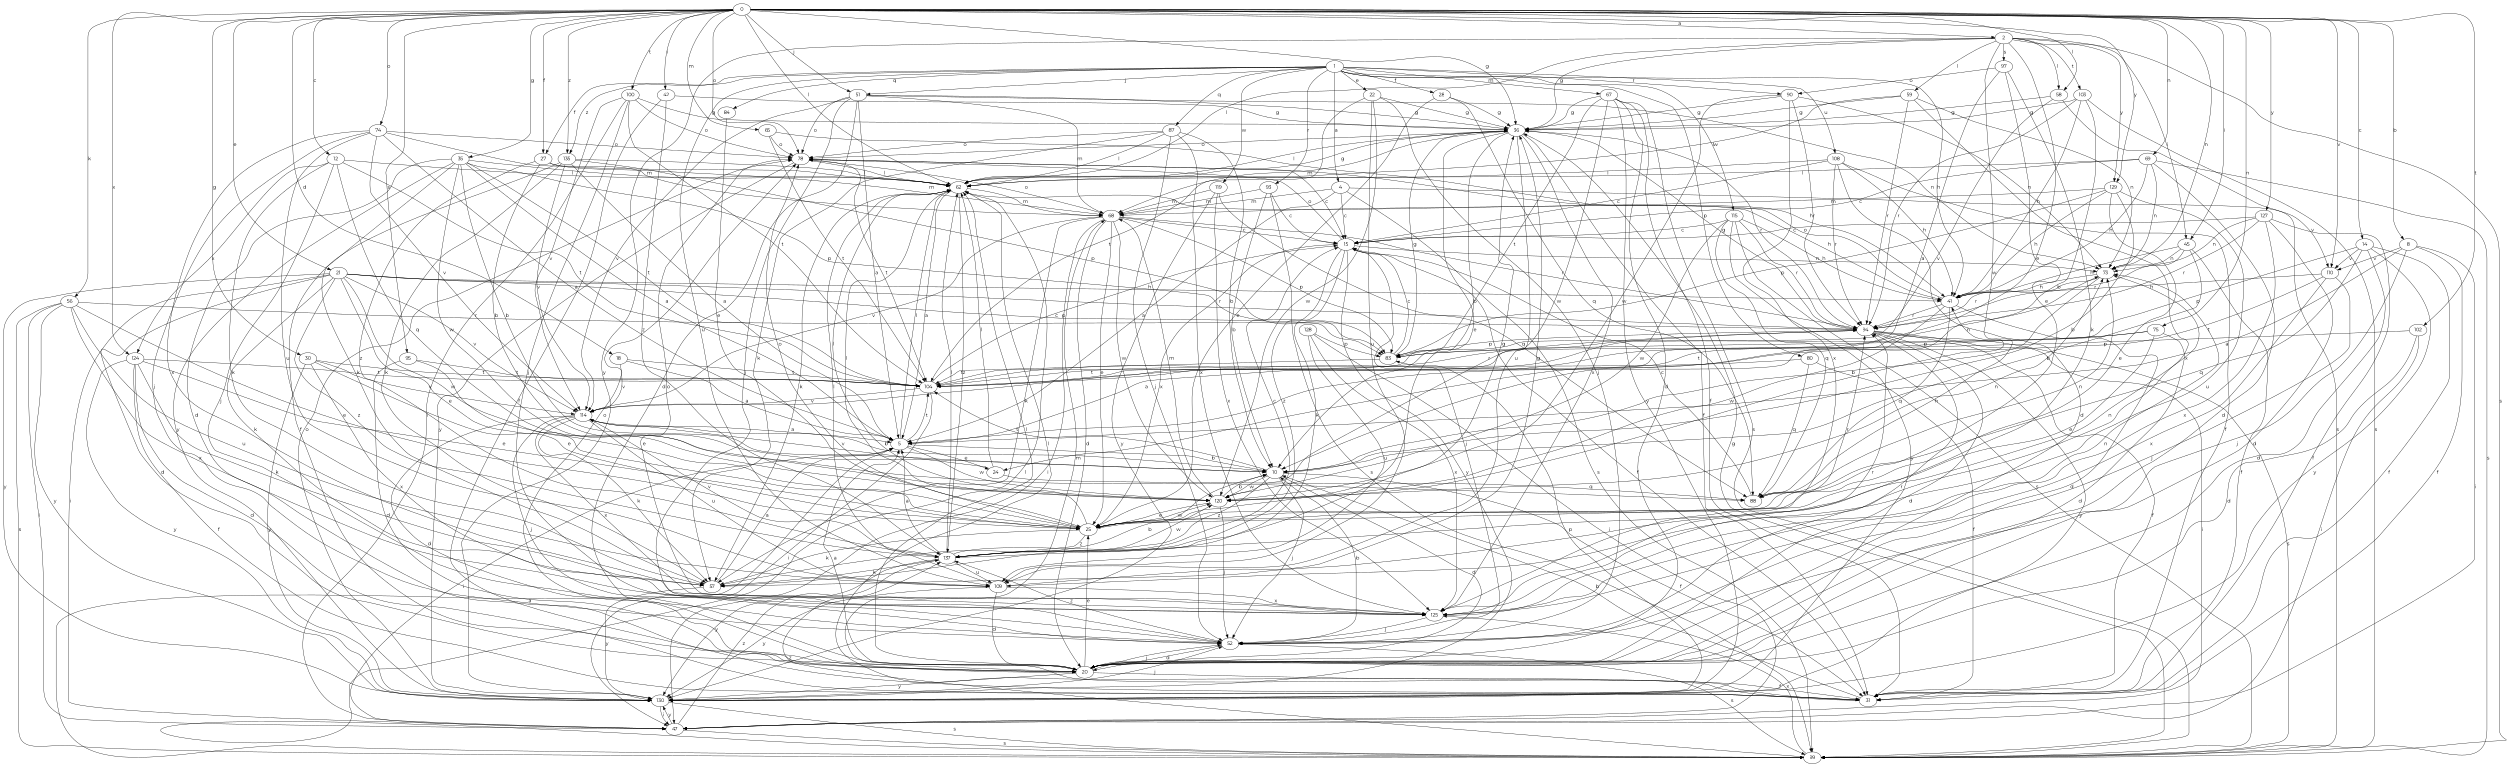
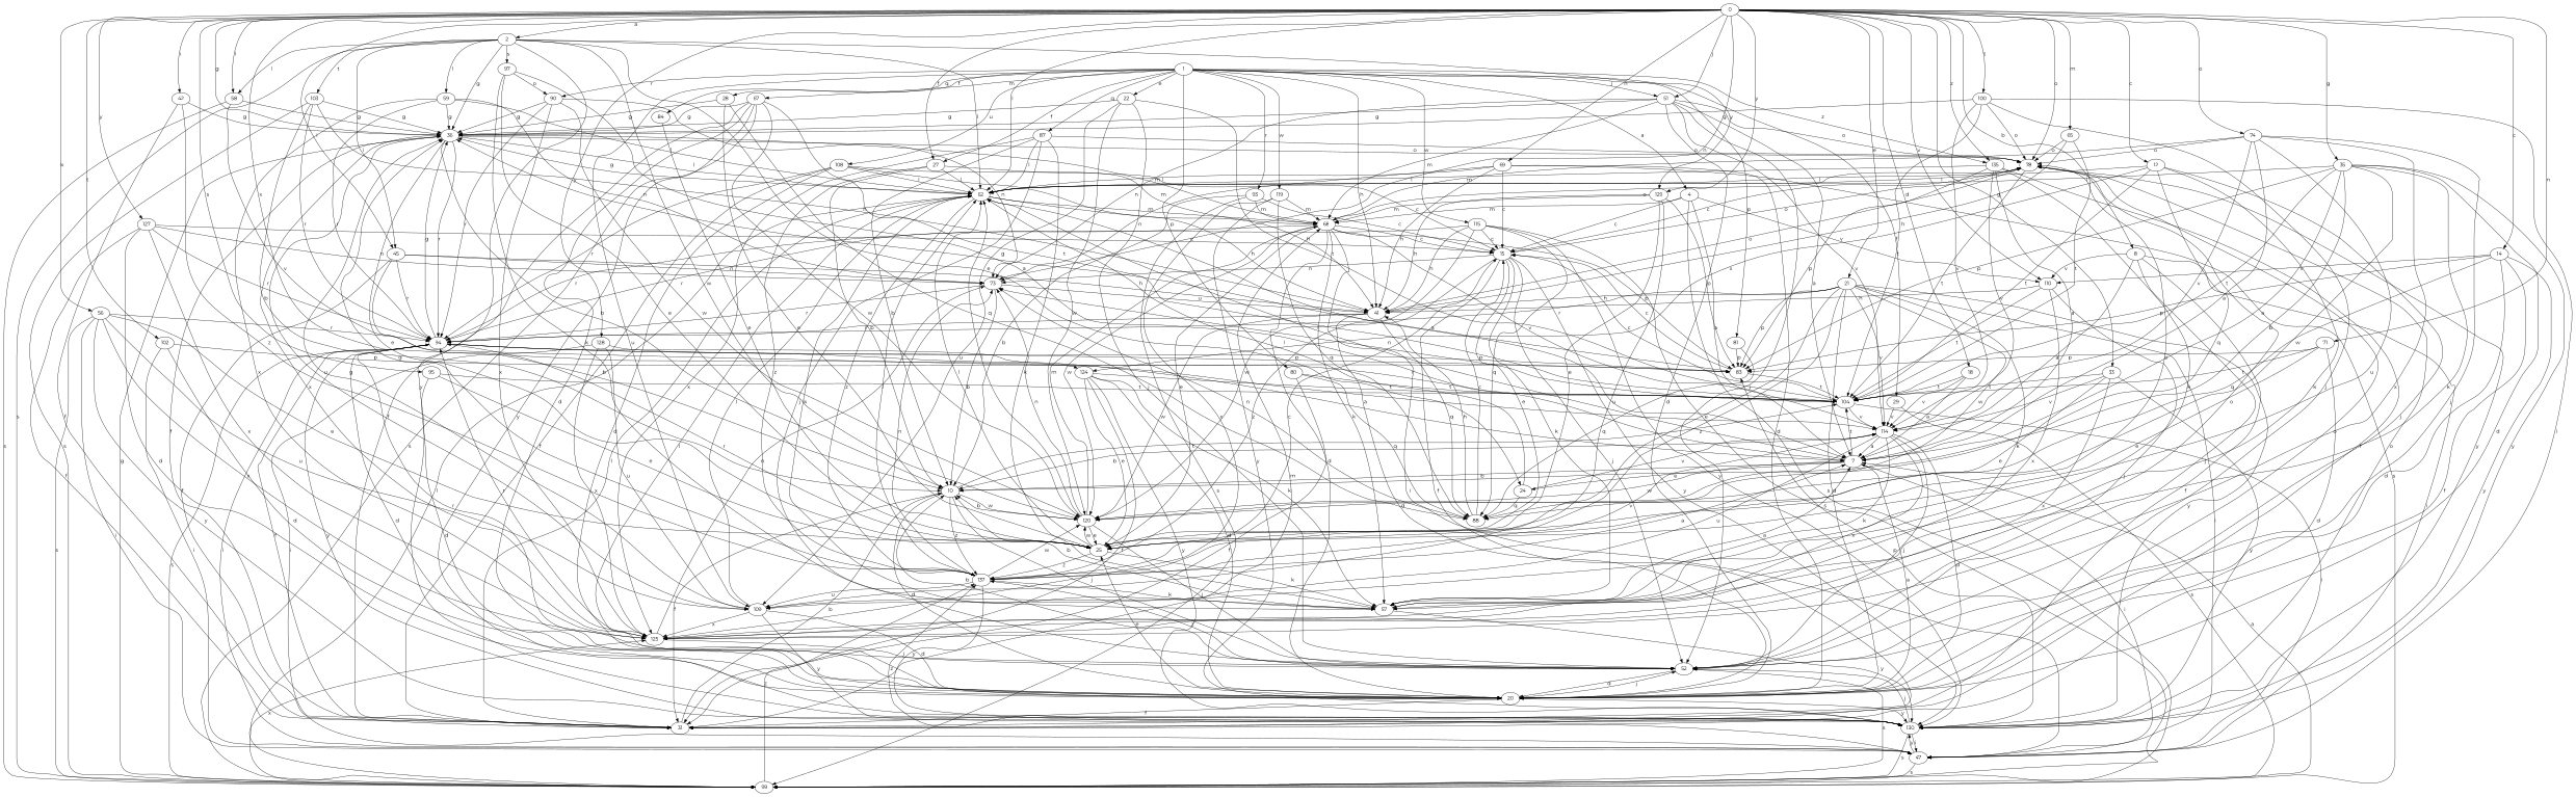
  strict digraph {
    fontname=Montserrat
    node [fontname=Montserrat]
    edge [fontname=Montserrat]
    0
    2
    8
    12
    14
    18
    21
    27
-   33 [label=30]
+   33
    35
    36
    42
    45
    51
    56
    58
    65
    69
-   71 [label=75]
+   71
    73
    74
    78
    95
    100
    102
    n26 [label=110]
    124
    127
    128
    129
    135
    62
    24
    59
    97
    99
    103
    120
    130
-   5
+   5 [label=7]
    47
    31
    52
    104
    57
    88
    20
    83
    114
    41
    137
    25
    94
    68
    10
    125
    109
    15
    1
    4
    22
    28
+   29
    67
    80
+   81
    84
    87
    90
    93
    108
    115
    119
    0 -> 2 [label=a]
    0 -> 8 [label=b]
    0 -> 12 [label=c]
    0 -> 14 [label=c]
    0 -> 18 [label=d]
    0 -> 21 [label=e]
    0 -> 27 [label=f]
    0 -> 33 [label=g]
    0 -> 35 [label=g]
    0 -> 36 [label=g]
    0 -> 42 [label=i]
    0 -> 45 [label=i]
    0 -> 51 [label=j]
    0 -> 56 [label=k]
    0 -> 58 [label=l]
    0 -> 65 [label=m]
    0 -> 69 [label=n]
    0 -> 71 [label=n]
    0 -> 73 [label=n]
    0 -> 74 [label=o]
    0 -> 78 [label=o]
    0 -> 95 [label=s]
    0 -> 100 [label=t]
    0 -> 102 [label=t]
    0 -> n26 [label=v]
    0 -> 124 [label=x]
    0 -> 127 [label=y]
+   0 -> 128 [label=y]
    0 -> 129 [label=y]
    0 -> 135 [label=z]
    0 -> 62 [label=l]
    2 -> 36 [label=g]
    2 -> 45 [label=i]
    2 -> 58 [label=l]
    2 -> 129 [label=y]
    2 -> 62 [label=l]
    2 -> 24 [label=e]
    2 -> 59 [label=l]
    2 -> 97 [label=s]
    2 -> 99 [label=s]
    2 -> 103 [label=t]
    2 -> 120 [label=w]
    2 -> 130 [label=y]
    8 -> n26 [label=v]
    8 -> 5 [label=a]
    8 -> 47 [label=i]
    8 -> 31 [label=f]
    8 -> 52 [label=j]
    12 -> 124 [label=x]
    12 -> 62 [label=l]
    12 -> 52 [label=j]
    12 -> 104 [label=t]
    12 -> 57 [label=k]
    12 -> 88 [label=q]
    14 -> n26 [label=v]
    14 -> 130 [label=y]
    14 -> 31 [label=f]
    14 -> 88 [label=q]
    14 -> 20 [label=d]
    14 -> 83 [label=p]
    18 -> 5 [label=a]
    18 -> 104 [label=t]
    18 -> 114 [label=v]
    21 -> 120 [label=w]
    21 -> 130 [label=y]
    21 -> 47 [label=i]
    21 -> 57 [label=k]
    21 -> 20 [label=d]
    21 -> 83 [label=p]
    21 -> 114 [label=v]
    21 -> 41 [label=h]
    21 -> 137 [label=z]
    21 -> 25 [label=e]
    21 -> 94 [label=r]
    27 -> 62 [label=l]
    27 -> 137 [label=z]
    27 -> 68 [label=m]
    27 -> 10 [label=b]
    33 -> 130 [label=y]
    33 -> 104 [label=t]
    33 -> 114 [label=v]
    33 -> 25 [label=e]
    33 -> 125 [label=x]
    35 -> 62 [label=l]
    35 -> 120 [label=w]
    35 -> 130 [label=y]
    35 -> 5 [label=a]
    35 -> 104 [label=t]
    35 -> 57 [label=k]
    35 -> 20 [label=d]
    35 -> 83 [label=p]
    35 -> 10 [label=b]
    36 -> 78 [label=o]
    36 -> 62 [label=l]
    36 -> 31 [label=f]
    36 -> 25 [label=e]
    36 -> 94 [label=r]
    36 -> 68 [label=m]
    36 -> 10 [label=b]
    36 -> 125 [label=x]
    36 -> 109 [label=u]
    42 -> 36 [label=g]
    42 -> 31 [label=f]
    42 -> 137 [label=z]
    45 -> 73 [label=n]
    45 -> 31 [label=f]
    45 -> 41 [label=h]
    45 -> 94 [label=r]
    45 -> 10 [label=b]
    51 -> 36 [label=g]
    51 -> 73 [label=n]
    51 -> 78 [label=o]
    51 -> 5 [label=a]
    51 -> 52 [label=j]
    51 -> 20 [label=d]
    51 -> 114 [label=v]
    51 -> 68 [label=m]
    56 -> 99 [label=s]
    56 -> 130 [label=y]
    56 -> 47 [label=i]
    56 -> 25 [label=e]
    56 -> 94 [label=r]
    56 -> 125 [label=x]
    56 -> 109 [label=u]
    58 -> 36 [label=g]
    58 -> 99 [label=s]
    58 -> 114 [label=v]
    65 -> 78 [label=o]
    65 -> 104 [label=t]
    65 -> 41 [label=h]
    69 -> 73 [label=n]
    69 -> 62 [label=l]
    69 -> 99 [label=s]
    69 -> 20 [label=d]
    69 -> 41 [label=h]
    69 -> 15 [label=c]
    71 -> 104 [label=t]
    71 -> 20 [label=d]
    71 -> 83 [label=p]
    71 -> 25 [label=e]
-   73 -> 41 [label=h]
+   73 -> 41 [label=u]
    73 -> 94 [label=r]
    73 -> 10 [label=b]
    74 -> 78 [label=o]
    74 -> 5 [label=a]
    74 -> 52 [label=j]
    74 -> 114 [label=v]
    74 -> 68 [label=m]
    74 -> 125 [label=x]
    74 -> 109 [label=u]
    78 -> 62 [label=l]
    78 -> 130 [label=y]
    78 -> 104 [label=t]
    78 -> 15 [label=c]
    95 -> 104 [label=t]
    95 -> 20 [label=d]
    95 -> 25 [label=e]
    100 -> 36 [label=g]
    100 -> 78 [label=o]
    100 -> 47 [label=i]
    100 -> 52 [label=j]
    100 -> 104 [label=t]
    100 -> 114 [label=v]
    102 -> 47 [label=i]
    102 -> 20 [label=d]
    102 -> 83 [label=p]
    n26 -> 52 [label=j]
    n26 -> 104 [label=t]
    n26 -> 41 [label=h]
    n26 -> 125 [label=x]
    124 -> 130 [label=y]
    124 -> 31 [label=f]
    124 -> 104 [label=t]
    124 -> 57 [label=k]
    124 -> 20 [label=d]
    124 -> 25 [label=e]
    127 -> 73 [label=n]
    127 -> 31 [label=f]
    127 -> 20 [label=d]
    127 -> 94 [label=r]
    127 -> 125 [label=x]
    127 -> 15 [label=c]
    128 -> 47 [label=i]
    128 -> 83 [label=p]
    128 -> 125 [label=x]
    128 -> 109 [label=u]
    129 -> 83 [label=p]
    129 -> 41 [label=h]
    129 -> 25 [label=e]
    129 -> 68 [label=m]
-   129 -> 10 [label=b]
    129 -> 109 [label=u]
    135 -> 62 [label=l]
    135 -> 5 [label=a]
    135 -> 31 [label=f]
    135 -> 57 [label=k]
    135 -> 83 [label=p]
    135 -> 114 [label=v]
    62 -> 36 [label=g]
    62 -> 5 [label=a]
    62 -> 57 [label=k]
    62 -> 41 [label=h]
    62 -> 137 [label=z]
    62 -> 68 [label=m]
    24 -> 62 [label=l]
    24 -> 88 [label=q]
    24 -> 114 [label=v]
    59 -> 36 [label=g]
    59 -> 73 [label=n]
    59 -> 62 [label=l]
    59 -> 94 [label=r]
    59 -> 125 [label=x]
    97 -> 5 [label=a]
    97 -> 57 [label=k]
    97 -> 25 [label=e]
    97 -> 90 [label=o]
    99 -> 36 [label=g]
    99 -> 62 [label=l]
    99 -> 5 [label=a]
    99 -> 137 [label=z]
    99 -> 125 [label=x]
    103 -> 36 [label=g]
    103 -> 99 [label=s]
    103 -> 41 [label=h]
    103 -> 94 [label=r]
    103 -> 10 [label=b]
    120 -> 73 [label=n]
    120 -> 62 [label=l]
    120 -> 52 [label=j]
    120 -> 25 [label=e]
    120 -> 68 [label=m]
    120 -> 10 [label=b]
    130 -> 78 [label=o]
    130 -> 99 [label=s]
    130 -> 47 [label=i]
    130 -> 52 [label=j]
    130 -> 83 [label=p]
    5 -> 62 [label=l]
    5 -> 24 [label=e]
    5 -> 120 [label=w]
    5 -> 47 [label=i]
    5 -> 104 [label=t]
    5 -> 10 [label=b]
    47 -> 99 [label=s]
    47 -> 130 [label=y]
    47 -> 137 [label=z]
    31 -> 62 [label=l]
    31 -> 68 [label=m]
    31 -> 10 [label=b]
    52 -> 99 [label=s]
    52 -> 20 [label=d]
    52 -> 137 [label=z]
    52 -> 94 [label=r]
    52 -> 10 [label=b]
    104 -> 73 [label=n]
    104 -> 47 [label=i]
    104 -> 114 [label=v]
-   104 -> 94 [label=r]
+   94 -> 104 [label=r]
    104 -> 15 [label=c]
    57 -> 130 [label=y]
    57 -> 5 [label=a]
    57 -> 10 [label=b]
    88 -> 73 [label=n]
    88 -> 41 [label=h]
    88 -> 15 [label=c]
    20 -> 78 [label=o]
    20 -> 62 [label=l]
    20 -> 130 [label=y]
    20 -> 5 [label=a]
    20 -> 31 [label=f]
    20 -> 52 [label=j]
    20 -> 25 [label=e]
    83 -> 36 [label=g]
    83 -> 104 [label=t]
    83 -> 15 [label=c]
    114 -> 5 [label=a]
    114 -> 52 [label=j]
    114 -> 57 [label=k]
    114 -> 20 [label=d]
    114 -> 10 [label=b]
    114 -> 125 [label=x]
    114 -> 109 [label=u]
    41 -> 78 [label=o]
    41 -> 120 [label=w]
    41 -> 88 [label=q]
    41 -> 20 [label=d]
    41 -> 94 [label=r]
    137 -> 36 [label=g]
    137 -> 73 [label=n]
    137 -> 62 [label=l]
    137 -> 120 [label=w]
    137 -> 130 [label=y]
    137 -> 5 [label=a]
    137 -> 57 [label=k]
    137 -> 114 [label=v]
    137 -> 109 [label=u]
    137 -> 15 [label=c]
    25 -> 78 [label=o]
    25 -> 62 [label=l]
    25 -> 120 [label=w]
    25 -> 57 [label=k]
    25 -> 137 [label=z]
    25 -> 94 [label=r]
    94 -> 36 [label=g]
    94 -> 99 [label=s]
    94 -> 130 [label=y]
    94 -> 5 [label=a]
    94 -> 47 [label=i]
    94 -> 31 [label=f]
    94 -> 20 [label=d]
    94 -> 83 [label=p]
    68 -> 78 [label=o]
    68 -> 120 [label=w]
    68 -> 47 [label=i]
    68 -> 57 [label=k]
    68 -> 20 [label=d]
    68 -> 83 [label=p]
    68 -> 114 [label=v]
    68 -> 25 [label=e]
    68 -> 94 [label=r]
    68 -> 15 [label=c]
    10 -> 120 [label=w]
    10 -> 31 [label=f]
    10 -> 52 [label=j]
    10 -> 104 [label=t]
    10 -> 20 [label=d]
    10 -> 137 [label=z]
    125 -> 73 [label=n]
    125 -> 78 [label=o]
    125 -> 52 [label=j]
    125 -> 94 [label=r]
    109 -> 36 [label=g]
    109 -> 62 [label=l]
    109 -> 130 [label=y]
    109 -> 20 [label=d]
    109 -> 125 [label=x]
    15 -> 73 [label=n]
    15 -> 78 [label=o]
    15 -> 130 [label=y]
    15 -> 31 [label=f]
    15 -> 52 [label=j]
    15 -> 57 [label=k]
    15 -> 137 [label=z]
-   15 -> 25 [label=x]
+   15 -> 25 [label=e]
    1 -> 27 [label=f]
    1 -> 51 [label=j]
    1 -> 135 [label=z]
    1 -> 41 [label=h]
    1 -> 109 [label=u]
    1 -> 4 [label=a]
    1 -> 22 [label=e]
    1 -> 28 [label=f]
+   1 -> 29 [label=f]
    1 -> 67 [label=m]
    1 -> 80 [label=p]
+   1 -> 81 [label=p]
    1 -> 84 [label=q]
    1 -> 87 [label=q]
    1 -> 90 [label=r]
    1 -> 93 [label=r]
    1 -> 108 [label=u]
    1 -> 115 [label=w]
    1 -> 119 [label=w]
    4 -> n26 [label=v]
    4 -> 99 [label=s]
    4 -> 5 [label=a]
    4 -> 68 [label=m]
    4 -> 15 [label=c]
    22 -> 36 [label=g]
    22 -> 120 [label=w]
    22 -> 52 [label=j]
    22 -> 104 [label=t]
    22 -> 109 [label=u]
    28 -> 36 [label=g]
    28 -> 88 [label=q]
    28 -> 25 [label=e]
+   29 -> 99 [label=s]
+   29 -> 114 [label=v]
    67 -> 36 [label=g]
    67 -> 99 [label=s]
    67 -> 120 [label=w]
    67 -> 130 [label=y]
    67 -> 31 [label=f]
    67 -> 104 [label=t]
    67 -> 20 [label=d]
    80 -> 31 [label=f]
    80 -> 104 [label=t]
    80 -> 88 [label=q]
+   81 -> 88 [label=q]
+   81 -> 83 [label=p]
    84 -> 25 [label=e]
    87 -> 78 [label=o]
    87 -> 62 [label=l]
    87 -> 52 [label=j]
    87 -> 57 [label=k]
    87 -> 10 [label=b]
    87 -> 125 [label=x]
    90 -> 36 [label=g]
    90 -> 73 [label=n]
    90 -> 120 [label=w]
    90 -> 94 [label=r]
    90 -> 125 [label=x]
    93 -> 99 [label=s]
    93 -> 68 [label=m]
    93 -> 10 [label=b]
    93 -> 15 [label=c]
    108 -> 62 [label=l]
    108 -> 31 [label=f]
    108 -> 20 [label=d]
    108 -> 41 [label=h]
    108 -> 94 [label=r]
    108 -> 15 [label=c]
    115 -> 99 [label=s]
    115 -> 120 [label=w]
    115 -> 130 [label=y]
    115 -> 88 [label=q]
    115 -> 41 [label=h]
    115 -> 94 [label=r]
    115 -> 15 [label=c]
    119 -> 130 [label=y]
    119 -> 88 [label=q]
    119 -> 68 [label=m]
    119 -> 125 [label=x]
  }
